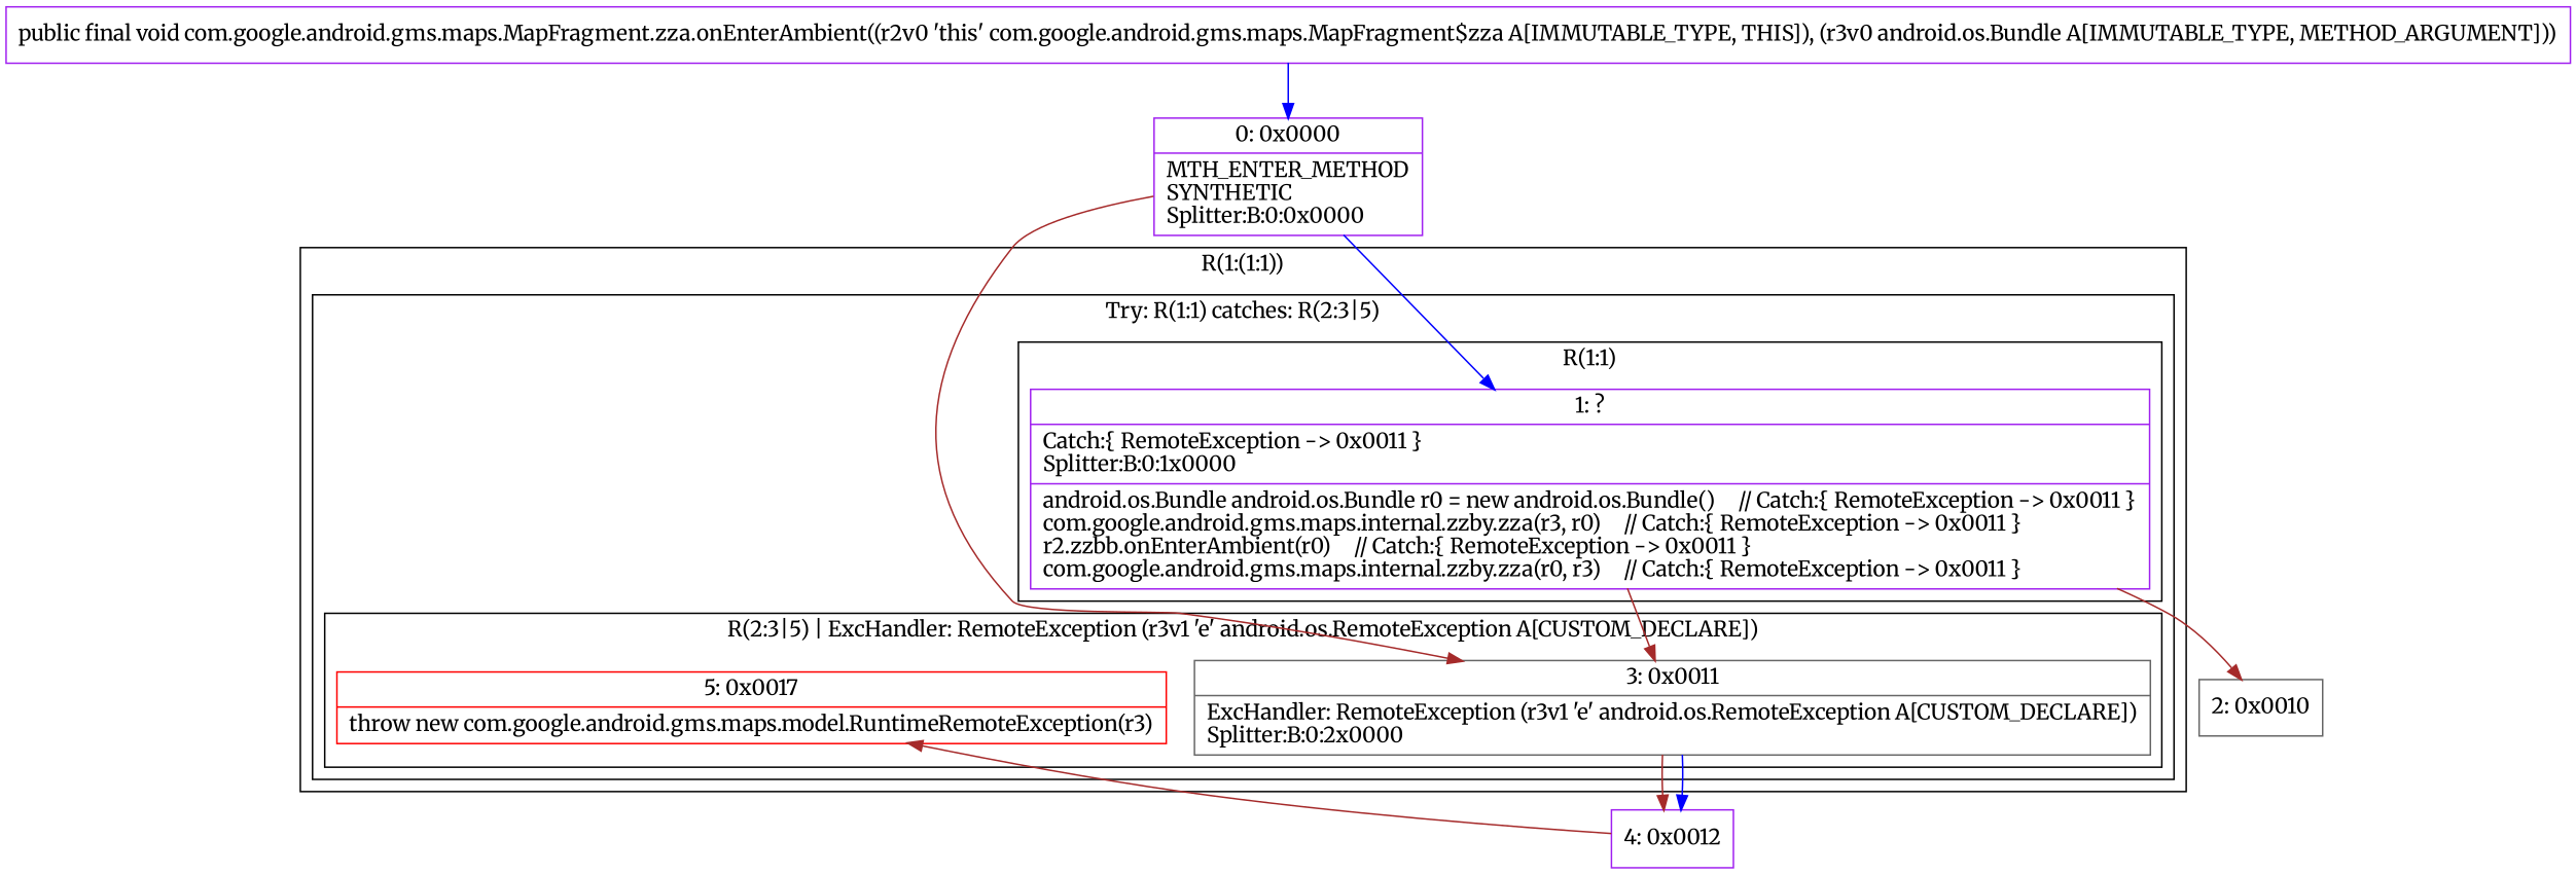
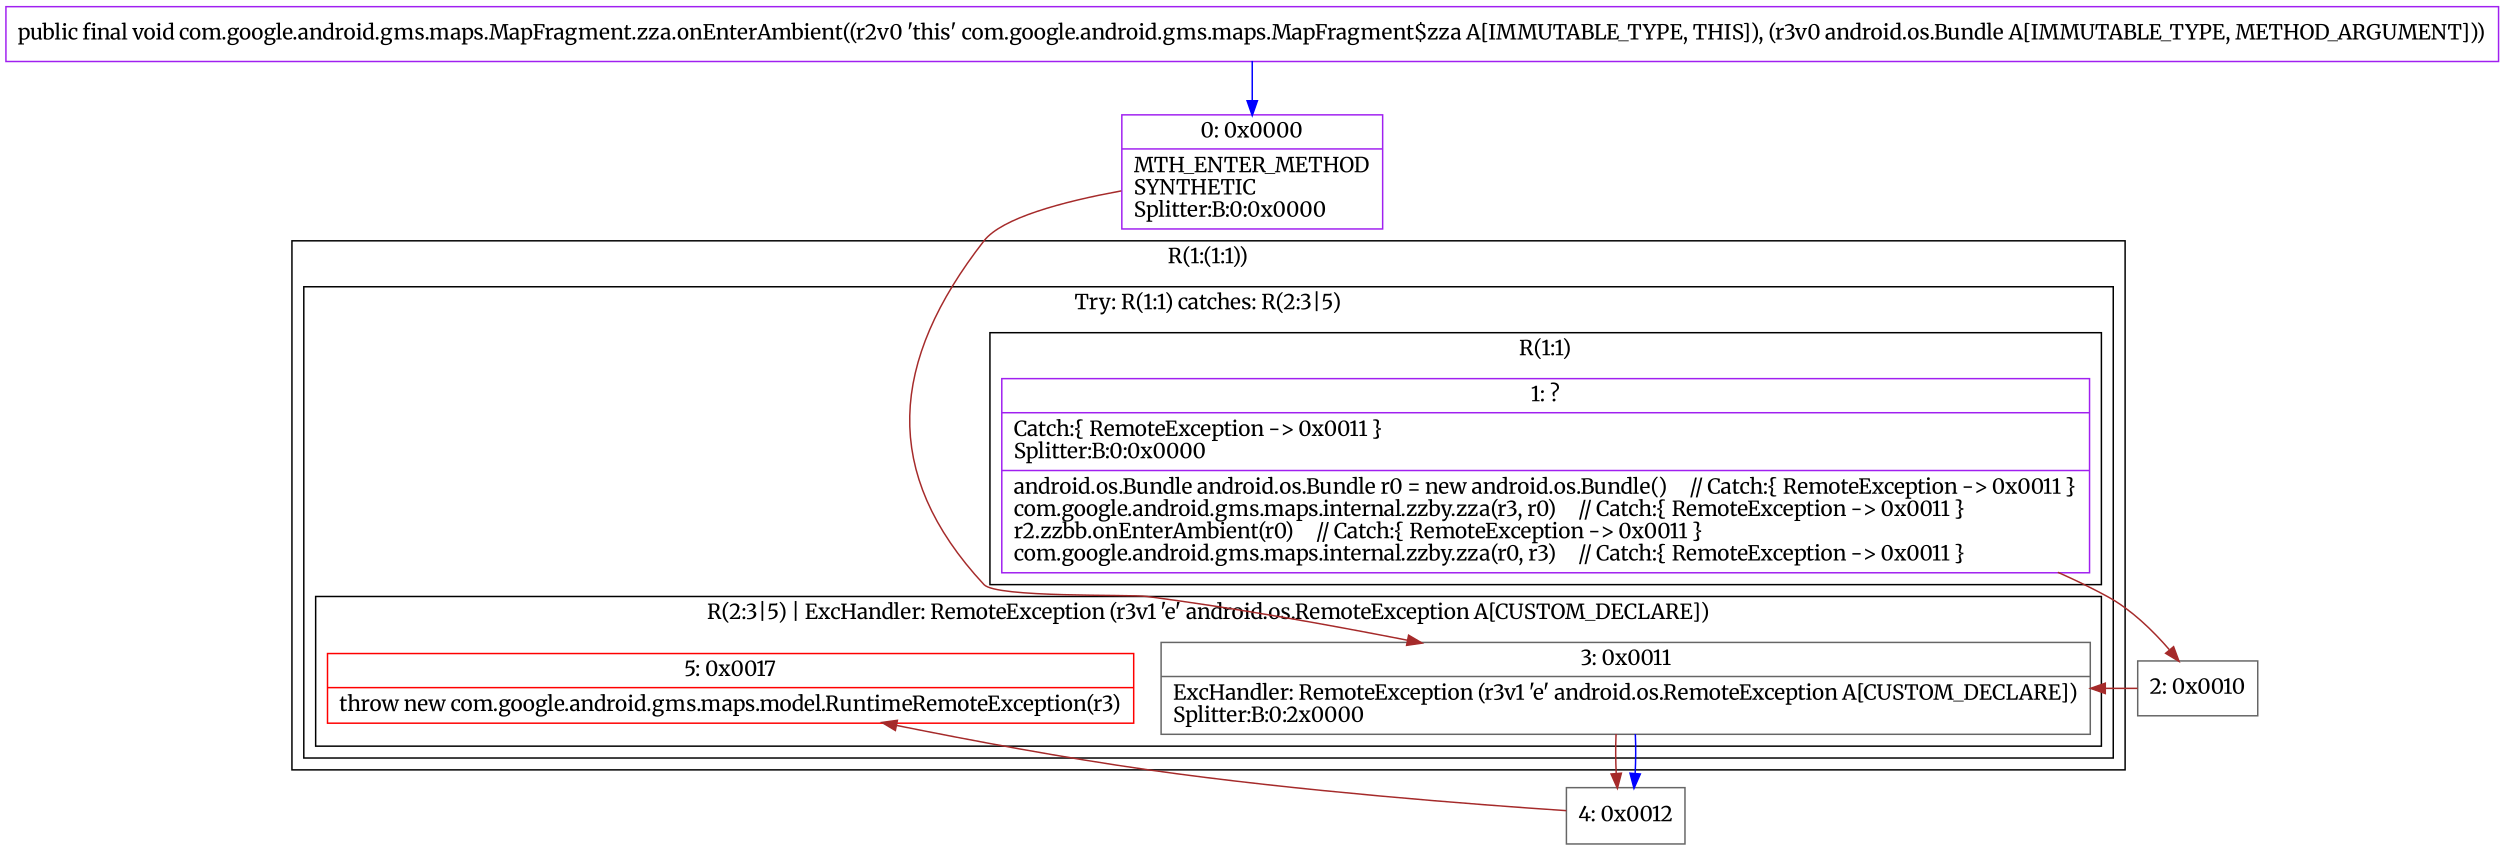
  digraph {
    fontname=Merriweather
    node [color=purple fontname=Merriweather shape=record]
    edge [color=brown fontname=Merriweather]
-   n1 [label="{1\:\ ?|Catch:\{ RemoteException \-\> 0x0011 \}\lSplitter:B:0:1x0000\l|android.os.Bundle android.os.Bundle r0 = new android.os.Bundle()     \/\/ Catch:\{ RemoteException \-\> 0x0011 \}\lcom.google.android.gms.maps.internal.zzby.zza(r3, r0)     \/\/ Catch:\{ RemoteException \-\> 0x0011 \}\lr2.zzbb.onEnterAmbient(r0)     \/\/ Catch:\{ RemoteException \-\> 0x0011 \}\lcom.google.android.gms.maps.internal.zzby.zza(r0, r3)     \/\/ Catch:\{ RemoteException \-\> 0x0011 \}\l}"]
+   n1 [label="{1\:\ ?|Catch:\{ RemoteException \-\> 0x0011 \}\lSplitter:B:0:0x0000\l|android.os.Bundle android.os.Bundle r0 = new android.os.Bundle()     \/\/ Catch:\{ RemoteException \-\> 0x0011 \}\lcom.google.android.gms.maps.internal.zzby.zza(r3, r0)     \/\/ Catch:\{ RemoteException \-\> 0x0011 \}\lr2.zzbb.onEnterAmbient(r0)     \/\/ Catch:\{ RemoteException \-\> 0x0011 \}\lcom.google.android.gms.maps.internal.zzby.zza(r0, r3)     \/\/ Catch:\{ RemoteException \-\> 0x0011 \}\l}"]
    n2 [color=gray40 label="{3\:\ 0x0011|ExcHandler: RemoteException (r3v1 'e' android.os.RemoteException A[CUSTOM_DECLARE])\lSplitter:B:0:2x0000\l}"]
    n3 [color=red label="{5\:\ 0x0017|throw new com.google.android.gms.maps.model.RuntimeRemoteException(r3)\l}"]
    n4 [color=gray40 label="{2\:\ 0x0010}"]
-   n5 [label="{4\:\ 0x0012}"]
+   n5 [color=gray40 label="{4\:\ 0x0012}"]
    n6 [label="{0\:\ 0x0000|MTH_ENTER_METHOD\lSYNTHETIC\lSplitter:B:0:0x0000\l}"]
    n7 [label="{public final void com.google.android.gms.maps.MapFragment.zza.onEnterAmbient((r2v0 'this' com.google.android.gms.maps.MapFragment$zza A[IMMUTABLE_TYPE, THIS]), (r3v0 android.os.Bundle A[IMMUTABLE_TYPE, METHOD_ARGUMENT])) }"]
    subgraph cluster_1 {
      label="R(1:(1:1))"
      subgraph cluster_2 {
        label="Try: R(1:1) catches: R(2:3|5)"
        subgraph cluster_3 {
          label="R(1:1)"
          n1
        }
        subgraph cluster_4 {
          label="R(2:3|5) | ExcHandler: RemoteException (r3v1 'e' android.os.RemoteException A[CUSTOM_DECLARE])\l"
          n2
          n3
        }
      }
    }
    subgraph cluster_5 {
      label="R(2:3|5) | ExcHandler: RemoteException (r3v1 'e' android.os.RemoteException A[CUSTOM_DECLARE])\l"
    }
-   n1 -> n2
+   n4 -> n2
    n1 -> n4
    n2 -> n5
    n2 -> n5 [color=blue]
    n5 -> n3
-   n6 -> n1 [color=blue]
    n6 -> n2
    n7 -> n6 [color=blue]
  }
